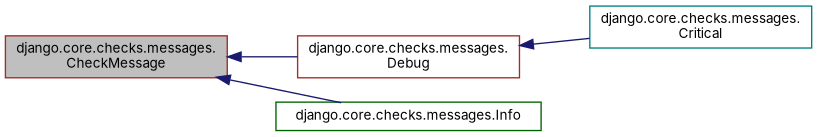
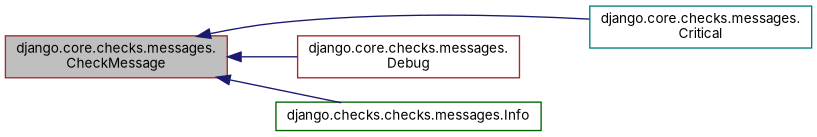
  digraph {
    fontname=Inter
    rankdir=LR
    node [color=brown fillcolor=white fontname=Inter fontsize=10 shape=record style=filled]
    edge [color=midnightblue dir=back fontname=Inter fontsize=10 labelfontname=Helvetica labelfontsize=10 style=solid]
    n1 [fillcolor=grey75 fontcolor=black height=0.2 label="django.core.checks.messages.\lCheckMessage" width=0.4]
    n2 [color=teal height=0.2 label="django.core.checks.messages.\lCritical" width=0.4]
    n3 [height=0.2 label="django.core.checks.messages.\lDebug" width=0.4]
-   n4 [color=darkgreen height=0.2 label="django.core.checks.messages.Info" width=0.4]
-   n3 -> n2
+   n4 [color=darkgreen height=0.2 label="django.checks.checks.messages.Info" width=0.4]
+   n1 -> n2
    n1 -> n3
    n1 -> n4
  }
